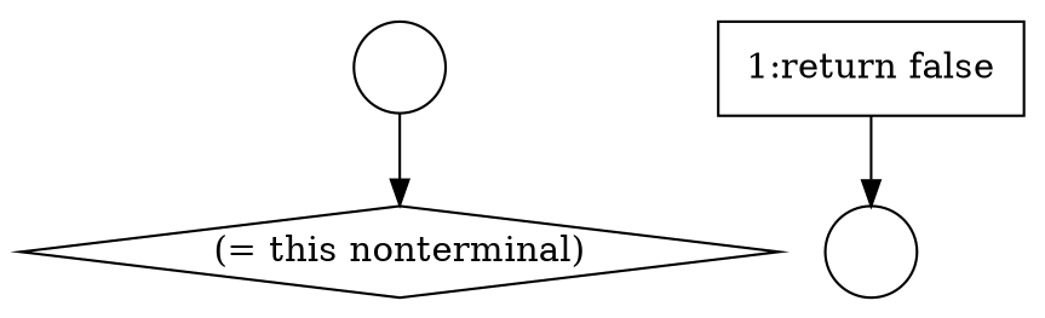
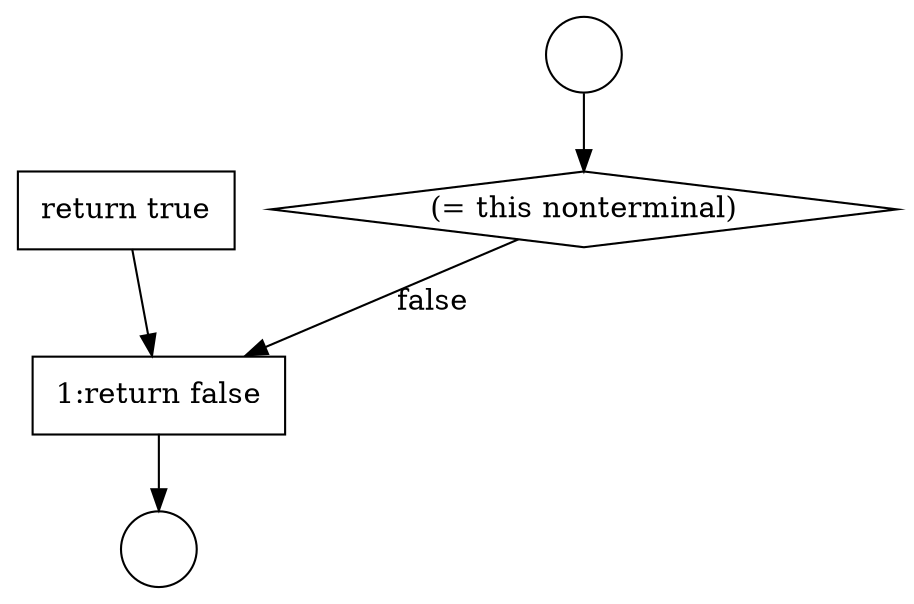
  digraph {
    node [color=black fillcolor=white shape=none style=filled]
    edge [color=black]
    n1 [label=<<font color="black">(= this nonterminal)</font>> shape=diamond]
    n2 [label=<<font color="black">     <table border="0" cellborder="1" cellspacing="0" cellpadding="10">       <tr><td align="left">1:return false</td></tr>     </table>   </font>> margin=0]
+   n3 [label=<<font color="black">     <table border="0" cellborder="1" cellspacing="0" cellpadding="10">       <tr><td align="left">return true</td></tr>     </table>   </font>> margin=0]
    n4 [label=" " shape=circle]
    n5 [label=" " shape=circle]
+   n1 -> n2 [label=<<font color="black">false</font>>]
    n2 -> n4
+   n3 -> n2
    n5 -> n1
  }
